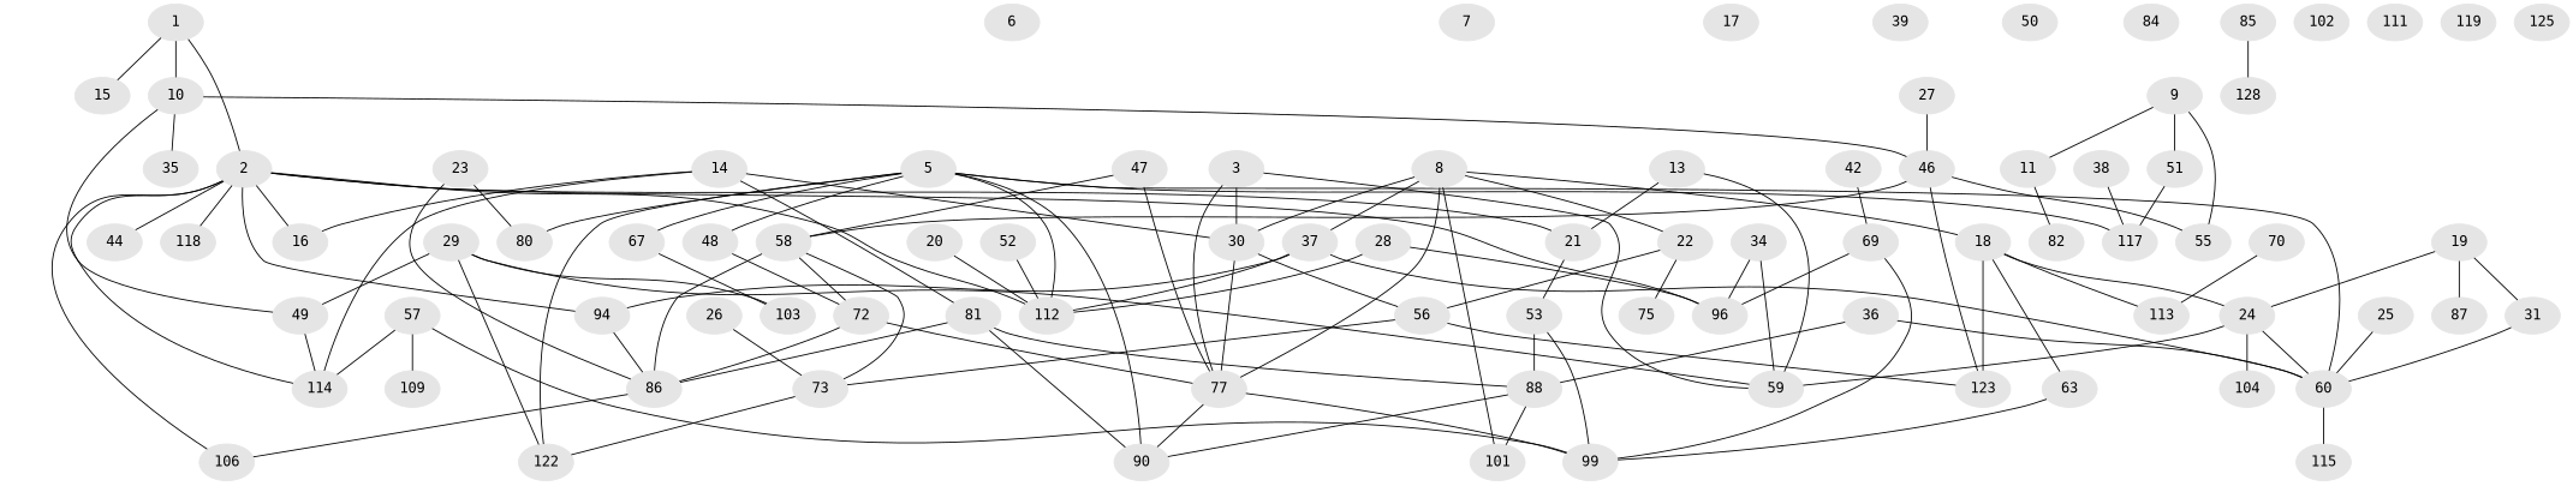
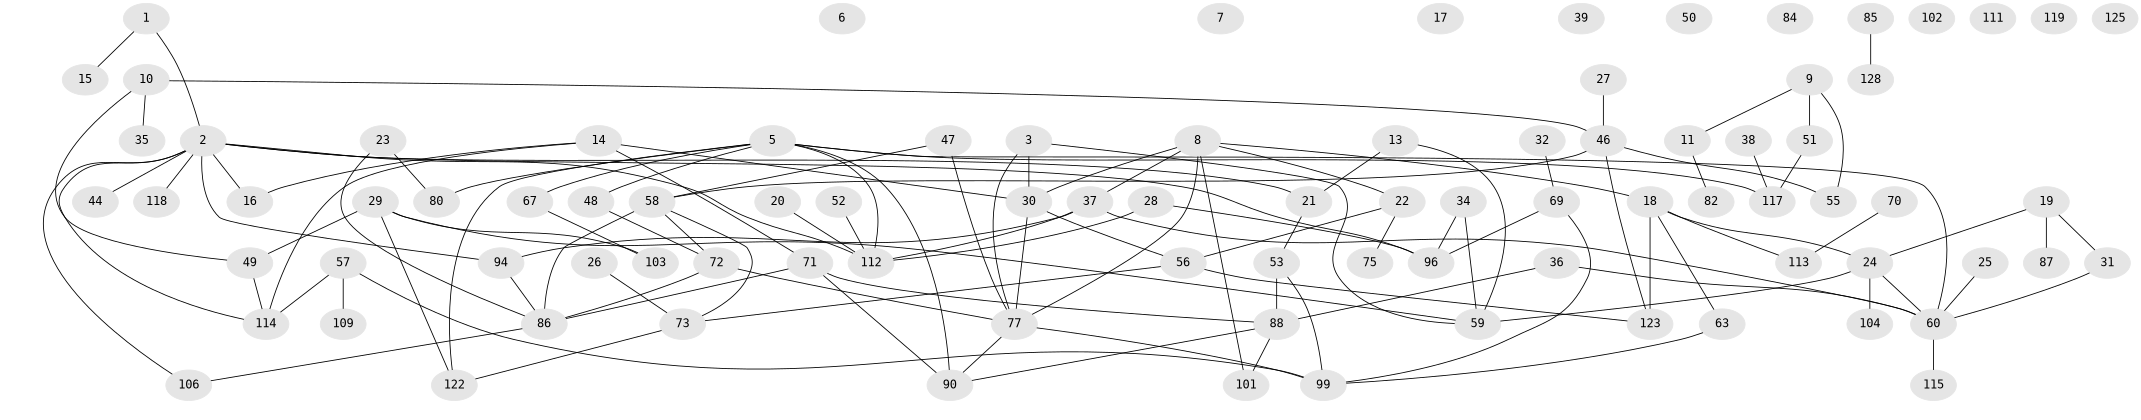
  graph {
    fontname="DejaVu Sans Mono"
    node [color=gray90 fontname="DejaVu Sans Mono" style=filled]
    edge [fontname="DejaVu Sans Mono"]
    2 [super="+4"]
    16
    21 [super="+79"]
    44
    n5 [label=94 super="+65"]
    96
    106
    112 [super="+124"]
    114
    118
    1
    10 [super="+110"]
    15
    35
    46 [super="+95"]
    49 [super="+83"]
    n17 [label=53 super="+97"]
    86 [super="+107"]
    3 [super="+93"]
    30 [super="+108"]
    59 [super="+68"]
    77 [super="+81"]
    56
    90 [super="+94"]
    99 [super="+100"]
    5 [super="+12"]
    48
    60 [super="+61"]
    67
    80
    117
    122
    72
    115
    103
    6
    7 [super="+43"]
    8 [super="+40"]
    18 [super="+66"]
    22
    37 [super="+89"]
    101 [super="+116"]
    24 [super="+92"]
    63 [super="+126"]
    113
    123
    75
    9 [super="+55"]
    11 [super="+91"]
    51
    n51 [label=55]
    82
    58 [super="+76"]
    13 [super="+45"]
    14 [super="+62"]
-   71 [label=81]
+   71
    88 [super="+127"]
    17
    104
    19 [super="+120"]
    31 [super="+42"]
    87
    20
    73 [super="+74"]
    23
    25
    26
    27
    28 [super="+53"]
    29 [super="+121"]
-   32 [super="+41" label=42]
+   32 [super="+41"]
    69 [super="+78"]
    34
    36
    38
    39
    47
    50
    52 [super="+98"]
    57
    109
    70
    84
    85 [super="+105"]
    128
    102
    111
    119
    125
    2 -- 16
    2 -- 21
    2 -- 44
    2 -- n5
    2 -- 96
    2 -- 106
    2 -- 112
    2 -- 114
    2 -- 118
    21 -- n17
    n5 -- 86
    1 -- 2
-   1 -- 10
    1 -- 15
    10 -- 35
    10 -- 46
    10 -- 49
    46 -- 123
    46 -- n51
    46 -- 58
    49 -- 114
    n17 -- 99
    n17 -- 88
    86 -- 106
    3 -- 30
    3 -- 59
    3 -- 77
    30 -- 77
    30 -- 56
    77 -- 90
    77 -- 99
    56 -- 123
    56 -- 73
    5 -- 112
    5 -- 90
    5 -- 48
    5 -- 60
    5 -- 67
    5 -- 80
    5 -- 117
    5 -- 122
    48 -- 72
    60 -- 115
    67 -- 103
    72 -- 86
    72 -- 77
    8 -- 30
    8 -- 77 [weight=2]
    8 -- 18
    8 -- 22
    8 -- 37
    8 -- 101
    18 -- 24
    18 -- 63
    18 -- 113
    18 -- 123
    22 -- 56
    22 -- 75
    37 -- n5
    37 -- 112
    37 -- 60
    24 -- 59
    24 -- 60
    24 -- 104
    63 -- 99
    9 -- 11
    9 -- 51
    9 -- n51
    11 -- 82
    51 -- 117
    58 -- 86
    58 -- 72
    58 -- 73
    13 -- 21
    13 -- 59
    14 -- 16
    14 -- 114
    14 -- 30
    14 -- 71
    71 -- 86
    71 -- 90
    71 -- 88
    88 -- 90
    88 -- 101
    19 -- 24
    19 -- 31
    19 -- 87
    31 -- 60
    20 -- 112
    73 -- 122
    23 -- 86
    23 -- 80
    25 -- 60
    26 -- 73
    27 -- 46
    28 -- 96
    28 -- 112
    29 -- 49
    29 -- 59
    29 -- 122
    29 -- 103
    32 -- 69
    69 -- 96
    69 -- 99
    34 -- 96
    34 -- 59
    36 -- 60
    36 -- 88
    38 -- 117
    47 -- 77
    47 -- 58
    52 -- 112
    57 -- 114
    57 -- 99
    57 -- 109
    70 -- 113
    85 -- 128
  }
